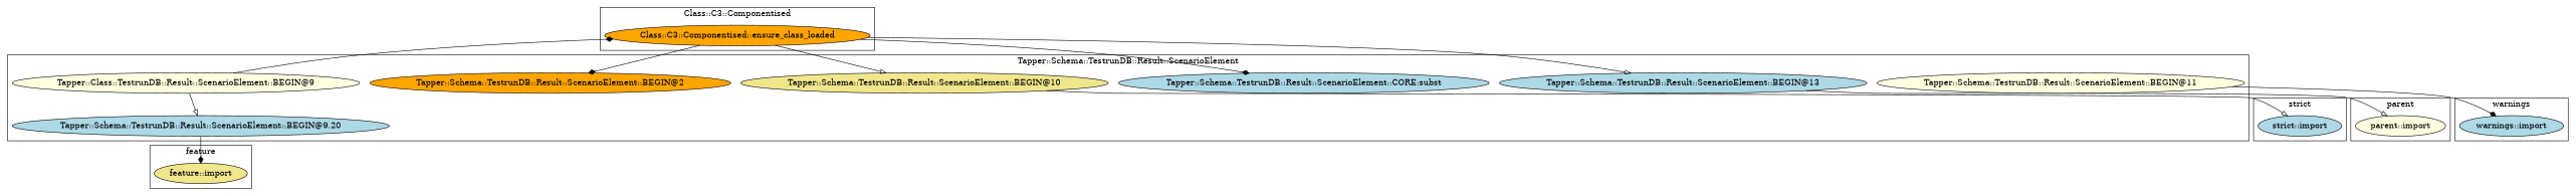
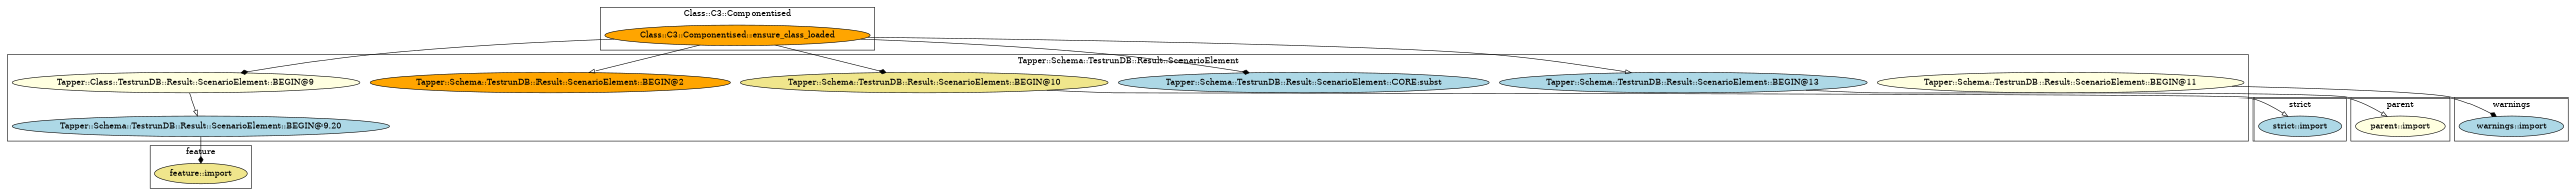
  digraph {
    node [fillcolor=lightblue style=filled]
    edge [arrowhead=diamond]
    "parent::import" [fillcolor=lightyellow]
    "feature::import" [fillcolor=khaki]
    "Class::C3::Componentised::ensure_class_loaded" [fillcolor=orange]
    "warnings::import"
    "strict::import"
    "Tapper::Schema::TestrunDB::Result::ScenarioElement::BEGIN@9.20"
    n7 [fillcolor=lightyellow label="Tapper::Class::TestrunDB::Result::ScenarioElement::BEGIN@9"]
    "Tapper::Schema::TestrunDB::Result::ScenarioElement::CORE:subst"
    "Tapper::Schema::TestrunDB::Result::ScenarioElement::BEGIN@10" [fillcolor=khaki]
    "Tapper::Schema::TestrunDB::Result::ScenarioElement::BEGIN@2" [fillcolor=orange]
    "Tapper::Schema::TestrunDB::Result::ScenarioElement::BEGIN@13"
    "Tapper::Schema::TestrunDB::Result::ScenarioElement::BEGIN@11" [fillcolor=lightyellow]
    subgraph cluster_1 {
      label=parent
      "parent::import"
    }
    subgraph cluster_2 {
      label=feature
      "feature::import"
    }
    subgraph cluster_3 {
      label="Class::C3::Componentised"
      "Class::C3::Componentised::ensure_class_loaded"
    }
    subgraph cluster_4 {
      label=warnings
      "warnings::import"
    }
    subgraph cluster_5 {
      label="strict"
      "strict::import"
    }
    subgraph cluster_6 {
      label="Tapper::Schema::TestrunDB::Result::ScenarioElement"
      "Tapper::Schema::TestrunDB::Result::ScenarioElement::BEGIN@9.20"
      n7
      "Tapper::Schema::TestrunDB::Result::ScenarioElement::CORE:subst"
      "Tapper::Schema::TestrunDB::Result::ScenarioElement::BEGIN@10"
      "Tapper::Schema::TestrunDB::Result::ScenarioElement::BEGIN@2"
      "Tapper::Schema::TestrunDB::Result::ScenarioElement::BEGIN@13"
      "Tapper::Schema::TestrunDB::Result::ScenarioElement::BEGIN@11"
    }
-   n7 -> "Class::C3::Componentised::ensure_class_loaded"
+   "Class::C3::Componentised::ensure_class_loaded" -> n7
    "Class::C3::Componentised::ensure_class_loaded" -> "Tapper::Schema::TestrunDB::Result::ScenarioElement::CORE:subst"
-   "Class::C3::Componentised::ensure_class_loaded" -> "Tapper::Schema::TestrunDB::Result::ScenarioElement::BEGIN@10" [arrowhead=onormal]
-   "Class::C3::Componentised::ensure_class_loaded" -> "Tapper::Schema::TestrunDB::Result::ScenarioElement::BEGIN@2"
+   "Class::C3::Componentised::ensure_class_loaded" -> "Tapper::Schema::TestrunDB::Result::ScenarioElement::BEGIN@10"
+   "Class::C3::Componentised::ensure_class_loaded" -> "Tapper::Schema::TestrunDB::Result::ScenarioElement::BEGIN@2" [arrowhead=onormal]
    "Class::C3::Componentised::ensure_class_loaded" -> "Tapper::Schema::TestrunDB::Result::ScenarioElement::BEGIN@13" [arrowhead=onormal]
    "Tapper::Schema::TestrunDB::Result::ScenarioElement::BEGIN@9.20" -> "feature::import"
    n7 -> "Tapper::Schema::TestrunDB::Result::ScenarioElement::BEGIN@9.20" [arrowhead=onormal]
    "Tapper::Schema::TestrunDB::Result::ScenarioElement::BEGIN@10" -> "strict::import" [arrowhead=onormal]
    "Tapper::Schema::TestrunDB::Result::ScenarioElement::BEGIN@13" -> "parent::import" [arrowhead=onormal]
    "Tapper::Schema::TestrunDB::Result::ScenarioElement::BEGIN@11" -> "warnings::import"
  }
